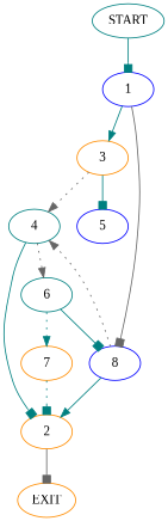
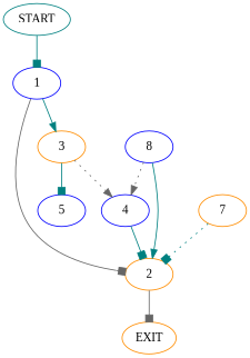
  digraph {
    fontname="Liberation Serif"
    node [color=blue fontname="Liberation Serif"]
    edge [arrowhead=box color=teal fontname="Liberation Serif" style=solid]
    n1 [color=teal label=START]
    1
    2 [color=darkorange]
    3 [color=darkorange]
    n5 [color=darkorange label=EXIT]
-   4 [color=teal]
+   4
    5
-   6 [color=teal]
    7 [color=darkorange]
    8
    n1 -> 1
-   1 -> 8 [color=gray40]
+   1 -> 2 [color=gray40]
    1 -> 3 [arrowhead=normal]
    2 -> n5 [color=gray40]
    3 -> 4 [arrowhead=normal color=gray40 style=dotted]
    3 -> 5
    4 -> 2
-   4 -> 6 [arrowhead=normal color=gray40 style=dotted]
-   6 -> 7 [arrowhead=normal style=dotted]
-   6 -> 8
    7 -> 2 [style=dotted]
    8 -> 2 [arrowhead=normal]
    8 -> 4 [arrowhead=normal color=gray40 style=dotted]
  }
